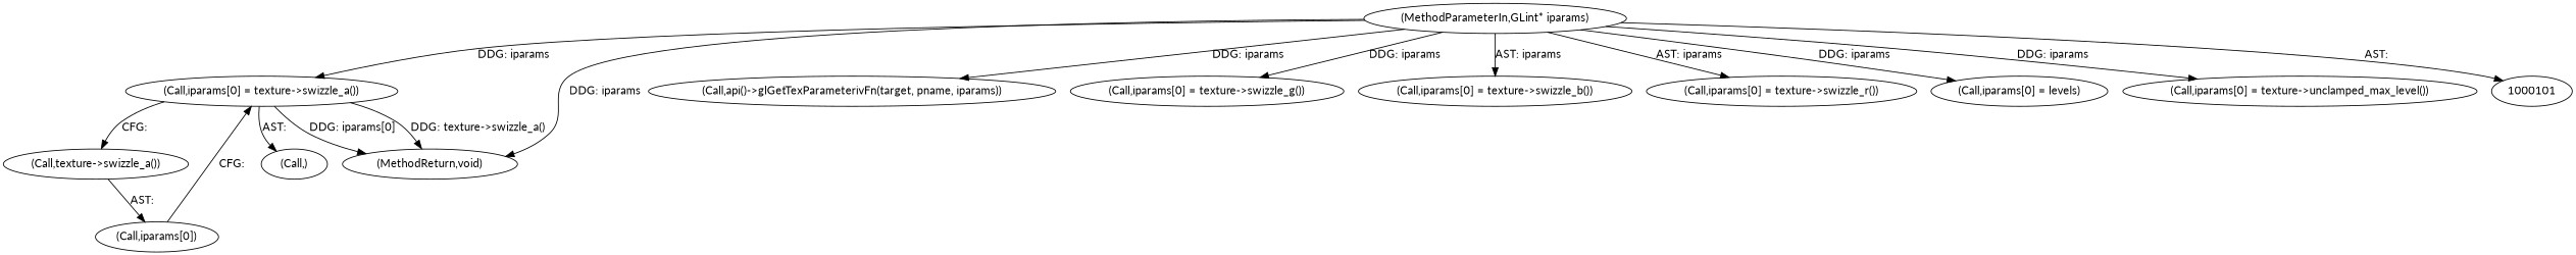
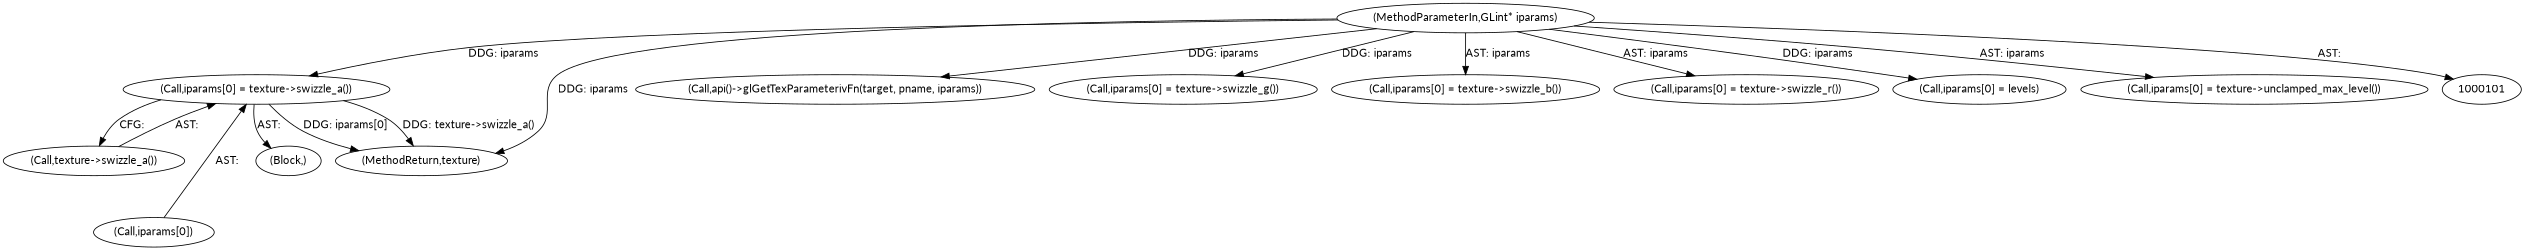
  digraph {
    fontname=Lato
    node [fontname=Lato]
    edge [fontname=Lato]
    n1 [label="(Call,iparams[0] = texture->swizzle_a())"]
    n2 [label="(Call,texture->swizzle_a())"]
-   n3 [label="(Call,)"]
-   n4 [label="(MethodReturn,void)"]
+   n3 [label="(Block,)"]
+   n4 [label="(MethodReturn,texture)"]
    n5 [label="(MethodParameterIn,GLint* iparams)"]
    n6 [label="(Call,api()->glGetTexParameterivFn(target, pname, iparams))"]
    n7 [label="(Call,iparams[0] = texture->swizzle_g())"]
    n8 [label="(Call,iparams[0] = texture->swizzle_b())"]
    n9 [label="(Call,iparams[0] = texture->swizzle_r())"]
    n10 [label="(Call,iparams[0] = levels)"]
    n11 [label="(Call,iparams[0] = texture->unclamped_max_level())"]
    n12 [label=1000101]
    n13 [label="(Call,iparams[0])"]
    n1 -> n2 [label="CFG: "]
    n1 -> n3 [label="AST: "]
    n1 -> n4 [label="DDG: iparams[0]"]
    n1 -> n4 [label="DDG: texture->swizzle_a()"]
-   n2 -> n13 [label="AST: "]
+   n2 -> n1 [label="AST: "]
    n5 -> n1 [label="DDG: iparams"]
    n5 -> n4 [label="DDG: iparams"]
    n5 -> n6 [label="DDG: iparams"]
    n5 -> n7 [label="DDG: iparams"]
    n5 -> n8 [label="AST: iparams"]
    n5 -> n9 [label="AST: iparams"]
    n5 -> n10 [label="DDG: iparams"]
-   n5 -> n11 [label="DDG: iparams"]
+   n5 -> n11 [label="AST: iparams"]
    n5 -> n12 [label="AST: "]
-   n13 -> n1 [label="CFG: "]
+   n13 -> n1 [label="AST: "]
  }
